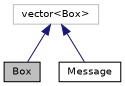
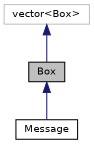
  digraph {
    node [color=black fillcolor=white fontname=Helvetica fontsize=10 shape=record style=filled]
    edge [color=midnightblue dir=back fontname=Helvetica fontsize=10 labelfontname=Helvetica labelfontsize=10 style=solid]
    n1 [fillcolor=grey75 fontcolor=black height=0.2 label=Box width=0.4]
    n2 [height=0.2 label=Message width=0.4]
    n3 [color=grey75 height=0.2 label="vector\<Box\>" width=0.4]
-   n3 -> n2
+   n1 -> n2
    n3 -> n1
  }
